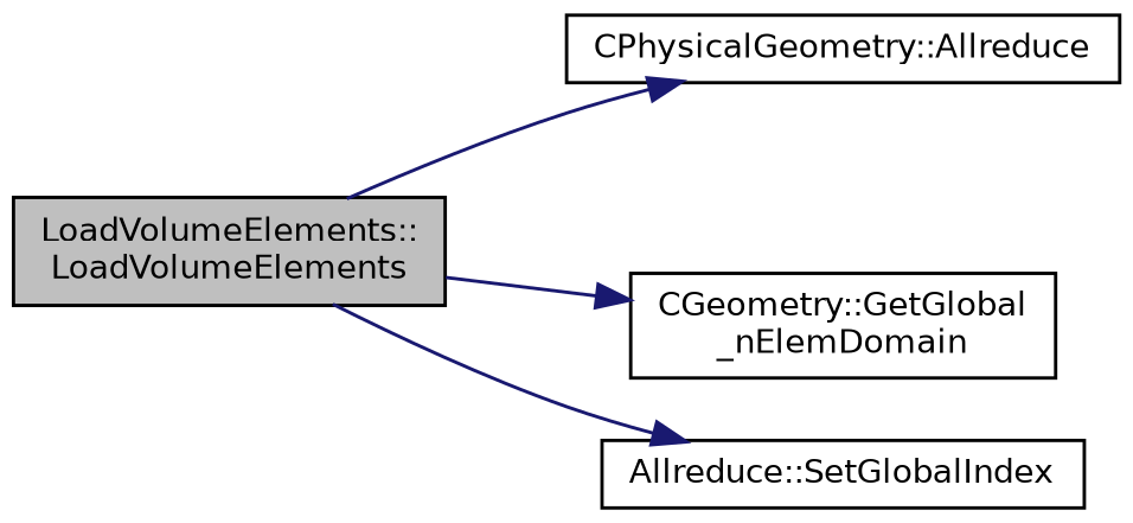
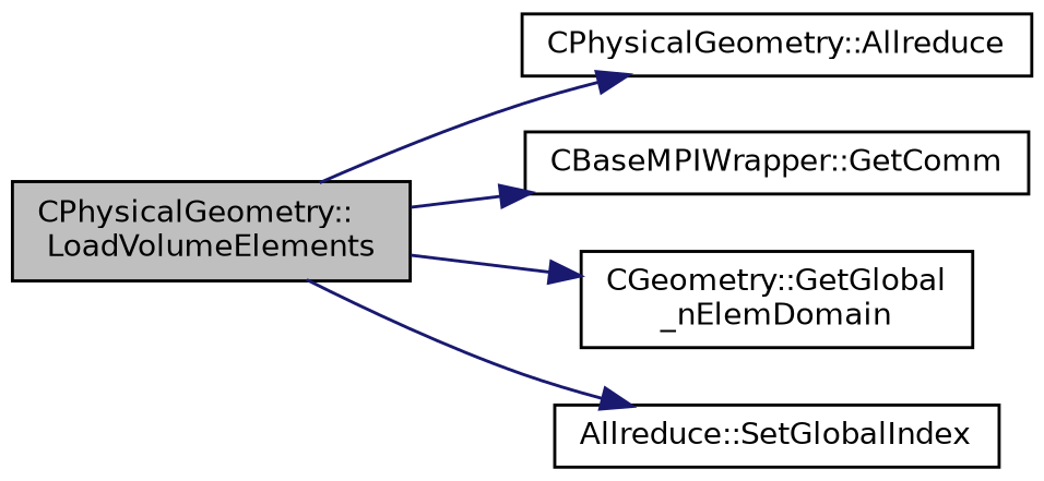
  digraph {
    rankdir=LR
    node [color=black fillcolor=white fontname=Helvetica fontsize=10 shape=record style=filled]
    edge [color=midnightblue fontname=Helvetica fontsize=10 labelfontname=Helvetica labelfontsize=10 style=solid]
-   n1 [fillcolor=grey75 fontcolor=black height=0.2 label="LoadVolumeElements::\lLoadVolumeElements" width=0.4]
+   n1 [fillcolor=grey75 fontcolor=black height=0.2 label="CPhysicalGeometry::\lLoadVolumeElements" width=0.4]
    n2 [height=0.2 label="CPhysicalGeometry::Allreduce" width=0.4]
+   n3 [height=0.2 label="CBaseMPIWrapper::GetComm" width=0.4]
    n4 [height=0.2 label="CGeometry::GetGlobal\l_nElemDomain" width=0.4]
    n5 [height=0.2 label="Allreduce::SetGlobalIndex" width=0.4]
    n1 -> n2
+   n1 -> n3
    n1 -> n4
    n1 -> n5
  }
